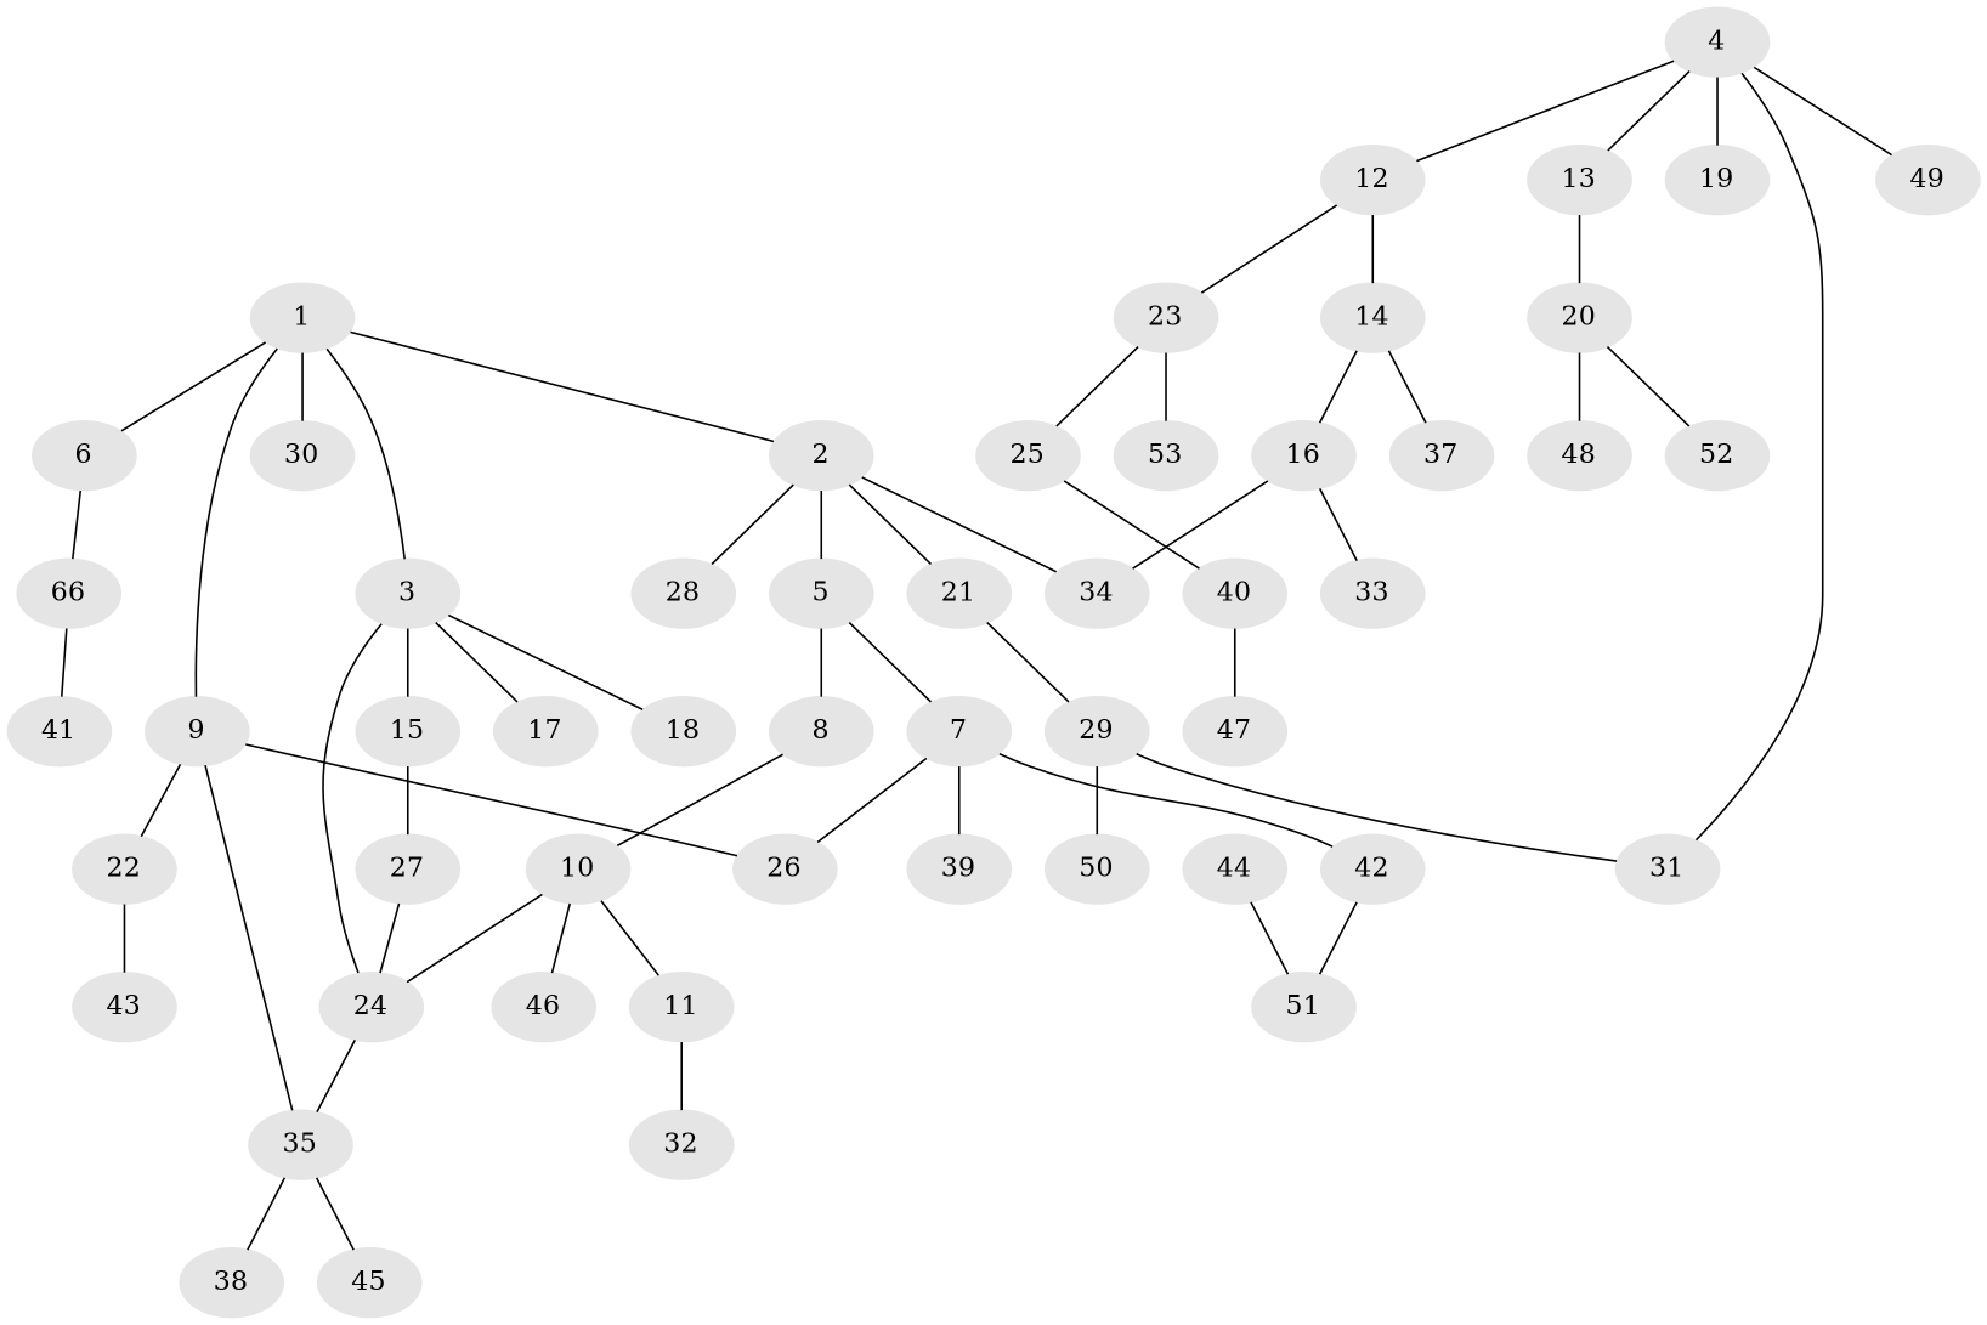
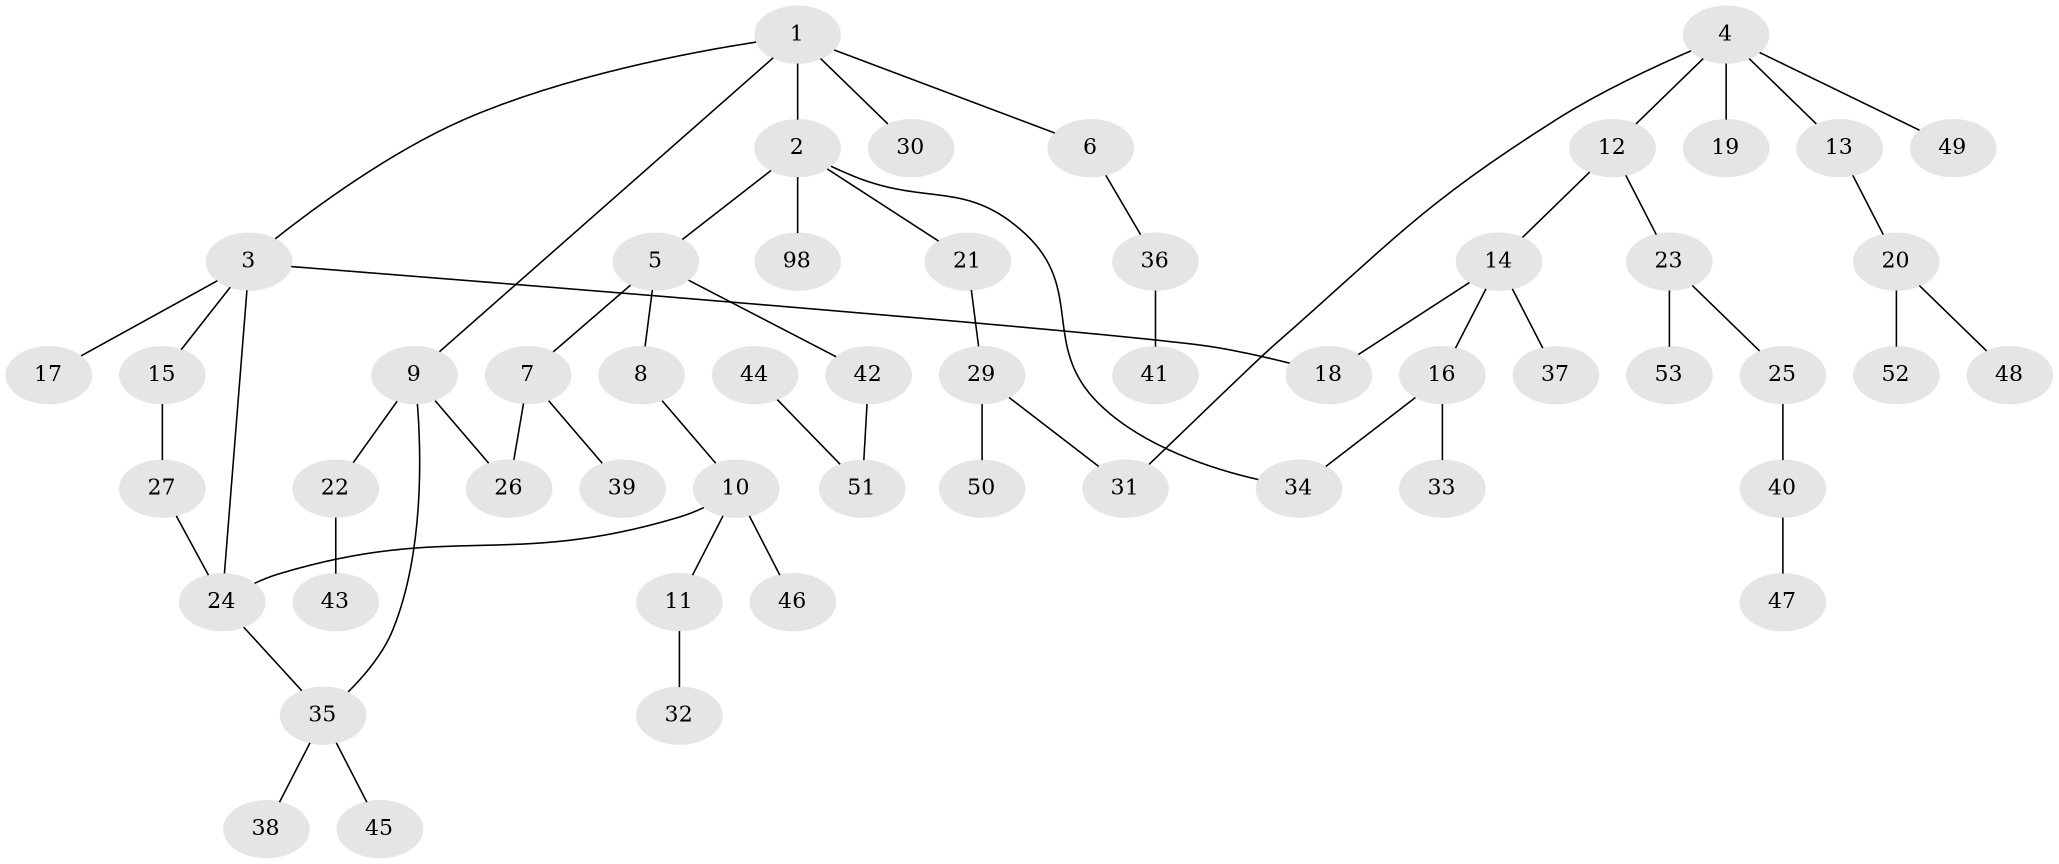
  graph {
    node [color=gray90 style=filled]
    1
    2
    3
    6
    9
    30
    5
    21
-   28
+   28 [label=98]
    34
    15
    17
    18
    24
-   36 [label=66]
+   36
    26
    22
    35
    4
    12
    13
    19
    31
    49
    7
    8
    29
    27
    14
    23
    20
    39
    42
    10
    41
    51
    11
    46
    43
    38
    45
    32
    16
    37
    25
    53
    48
    52
    33
    50
    40
    47
    44
    1 -- 2
    1 -- 3
    1 -- 6
    1 -- 9
    1 -- 30
    2 -- 5
    2 -- 21
    2 -- 28
    2 -- 34
    3 -- 15
    3 -- 17
    3 -- 18
    3 -- 24
    6 -- 36
    9 -- 26
    9 -- 22
    9 -- 35
    5 -- 7
    5 -- 8
    21 -- 29
    15 -- 27
    24 -- 35
    36 -- 41
    22 -- 43
    35 -- 38
    35 -- 45
    4 -- 12
    4 -- 13
    4 -- 19
    4 -- 31
    4 -- 49
    12 -- 14
    12 -- 23
    13 -- 20
    7 -- 26
    7 -- 39
-   7 -- 42
+   5 -- 42
    8 -- 10
    29 -- 31
    29 -- 50
    27 -- 24
+   14 -- 18
    14 -- 16
    14 -- 37
    23 -- 25
    23 -- 53
    20 -- 48
    20 -- 52
    42 -- 51
    10 -- 24
    10 -- 11
    10 -- 46
    11 -- 32
    16 -- 34
    16 -- 33
    25 -- 40
    40 -- 47
    44 -- 51
  }
